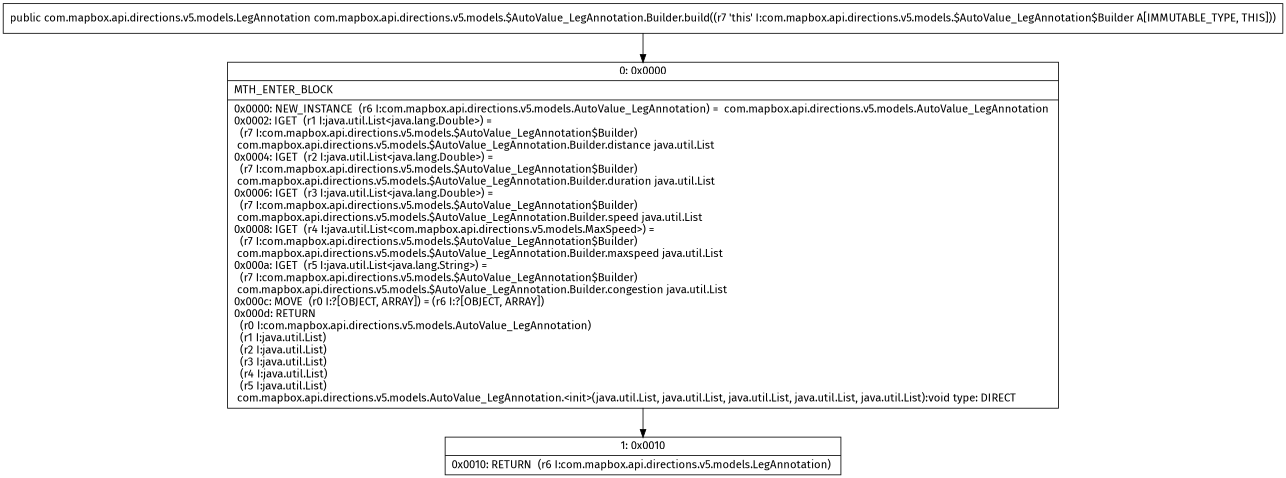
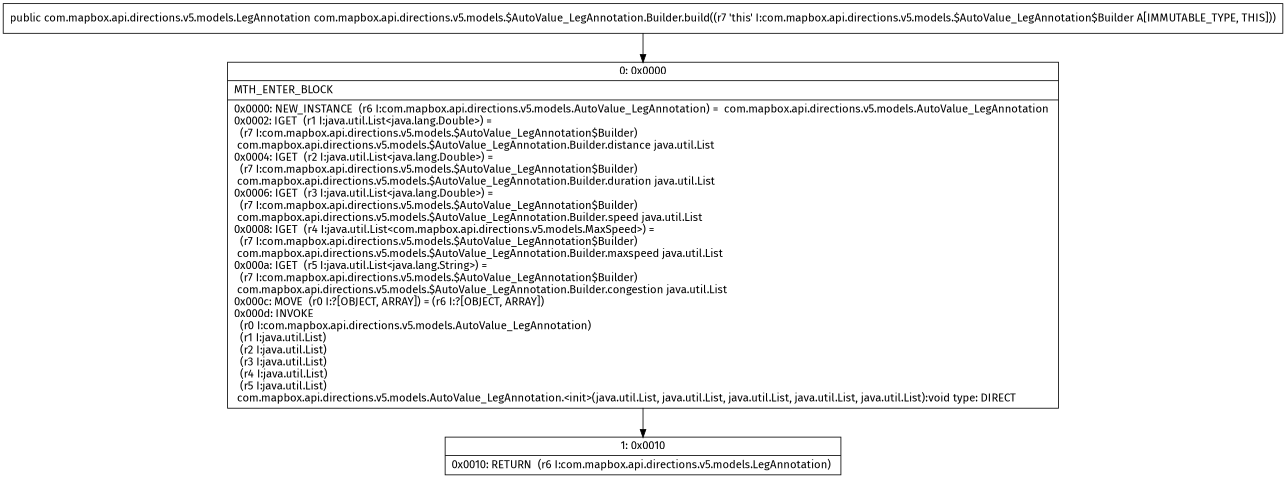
  digraph {
    fontname="Fira Sans"
    node [shape=record fontname="Fira Sans"]
    edge [fontname="Fira Sans"]
-   n1 [label="{0\:\ 0x0000|MTH_ENTER_BLOCK\l|0x0000: NEW_INSTANCE  (r6 I:com.mapbox.api.directions.v5.models.AutoValue_LegAnnotation) =  com.mapbox.api.directions.v5.models.AutoValue_LegAnnotation \l0x0002: IGET  (r1 I:java.util.List\<java.lang.Double\>) = \l  (r7 I:com.mapbox.api.directions.v5.models.$AutoValue_LegAnnotation$Builder)\l com.mapbox.api.directions.v5.models.$AutoValue_LegAnnotation.Builder.distance java.util.List \l0x0004: IGET  (r2 I:java.util.List\<java.lang.Double\>) = \l  (r7 I:com.mapbox.api.directions.v5.models.$AutoValue_LegAnnotation$Builder)\l com.mapbox.api.directions.v5.models.$AutoValue_LegAnnotation.Builder.duration java.util.List \l0x0006: IGET  (r3 I:java.util.List\<java.lang.Double\>) = \l  (r7 I:com.mapbox.api.directions.v5.models.$AutoValue_LegAnnotation$Builder)\l com.mapbox.api.directions.v5.models.$AutoValue_LegAnnotation.Builder.speed java.util.List \l0x0008: IGET  (r4 I:java.util.List\<com.mapbox.api.directions.v5.models.MaxSpeed\>) = \l  (r7 I:com.mapbox.api.directions.v5.models.$AutoValue_LegAnnotation$Builder)\l com.mapbox.api.directions.v5.models.$AutoValue_LegAnnotation.Builder.maxspeed java.util.List \l0x000a: IGET  (r5 I:java.util.List\<java.lang.String\>) = \l  (r7 I:com.mapbox.api.directions.v5.models.$AutoValue_LegAnnotation$Builder)\l com.mapbox.api.directions.v5.models.$AutoValue_LegAnnotation.Builder.congestion java.util.List \l0x000c: MOVE  (r0 I:?[OBJECT, ARRAY]) = (r6 I:?[OBJECT, ARRAY]) \l0x000d: RETURN  \l  (r0 I:com.mapbox.api.directions.v5.models.AutoValue_LegAnnotation)\l  (r1 I:java.util.List)\l  (r2 I:java.util.List)\l  (r3 I:java.util.List)\l  (r4 I:java.util.List)\l  (r5 I:java.util.List)\l com.mapbox.api.directions.v5.models.AutoValue_LegAnnotation.\<init\>(java.util.List, java.util.List, java.util.List, java.util.List, java.util.List):void type: DIRECT \l}"]
+   n1 [label="{0\:\ 0x0000|MTH_ENTER_BLOCK\l|0x0000: NEW_INSTANCE  (r6 I:com.mapbox.api.directions.v5.models.AutoValue_LegAnnotation) =  com.mapbox.api.directions.v5.models.AutoValue_LegAnnotation \l0x0002: IGET  (r1 I:java.util.List\<java.lang.Double\>) = \l  (r7 I:com.mapbox.api.directions.v5.models.$AutoValue_LegAnnotation$Builder)\l com.mapbox.api.directions.v5.models.$AutoValue_LegAnnotation.Builder.distance java.util.List \l0x0004: IGET  (r2 I:java.util.List\<java.lang.Double\>) = \l  (r7 I:com.mapbox.api.directions.v5.models.$AutoValue_LegAnnotation$Builder)\l com.mapbox.api.directions.v5.models.$AutoValue_LegAnnotation.Builder.duration java.util.List \l0x0006: IGET  (r3 I:java.util.List\<java.lang.Double\>) = \l  (r7 I:com.mapbox.api.directions.v5.models.$AutoValue_LegAnnotation$Builder)\l com.mapbox.api.directions.v5.models.$AutoValue_LegAnnotation.Builder.speed java.util.List \l0x0008: IGET  (r4 I:java.util.List\<com.mapbox.api.directions.v5.models.MaxSpeed\>) = \l  (r7 I:com.mapbox.api.directions.v5.models.$AutoValue_LegAnnotation$Builder)\l com.mapbox.api.directions.v5.models.$AutoValue_LegAnnotation.Builder.maxspeed java.util.List \l0x000a: IGET  (r5 I:java.util.List\<java.lang.String\>) = \l  (r7 I:com.mapbox.api.directions.v5.models.$AutoValue_LegAnnotation$Builder)\l com.mapbox.api.directions.v5.models.$AutoValue_LegAnnotation.Builder.congestion java.util.List \l0x000c: MOVE  (r0 I:?[OBJECT, ARRAY]) = (r6 I:?[OBJECT, ARRAY]) \l0x000d: INVOKE  \l  (r0 I:com.mapbox.api.directions.v5.models.AutoValue_LegAnnotation)\l  (r1 I:java.util.List)\l  (r2 I:java.util.List)\l  (r3 I:java.util.List)\l  (r4 I:java.util.List)\l  (r5 I:java.util.List)\l com.mapbox.api.directions.v5.models.AutoValue_LegAnnotation.\<init\>(java.util.List, java.util.List, java.util.List, java.util.List, java.util.List):void type: DIRECT \l}"]
    n2 [label="{1\:\ 0x0010|0x0010: RETURN  (r6 I:com.mapbox.api.directions.v5.models.LegAnnotation) \l}"]
    n3 [label="{public com.mapbox.api.directions.v5.models.LegAnnotation com.mapbox.api.directions.v5.models.$AutoValue_LegAnnotation.Builder.build((r7 'this' I:com.mapbox.api.directions.v5.models.$AutoValue_LegAnnotation$Builder A[IMMUTABLE_TYPE, THIS])) }"]
    n1 -> n2
    n3 -> n1
  }
